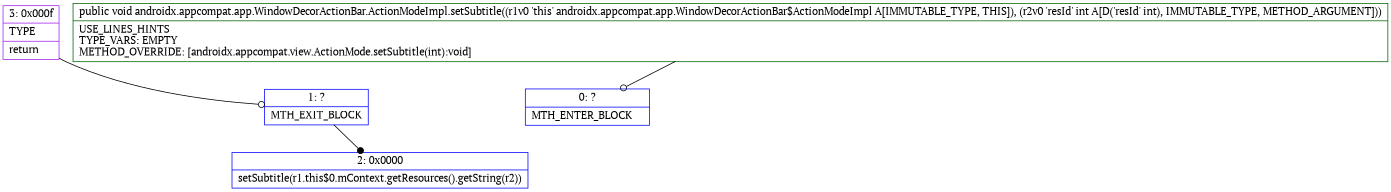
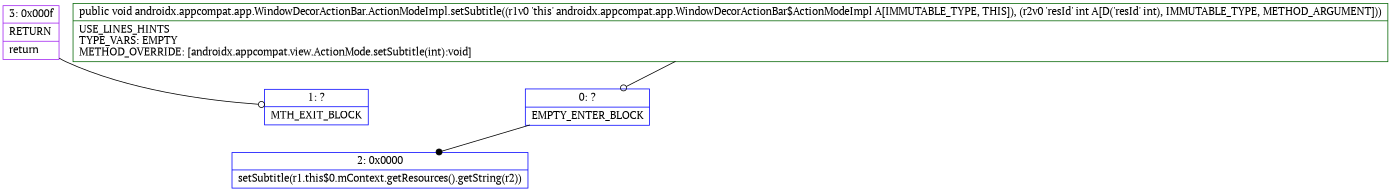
  digraph {
    fontname="PT Serif"
    node [color=blue fontname="PT Serif" shape=record]
    edge [arrowhead=odot fontname="PT Serif"]
-   n1 [label="{0\:\ ?|MTH_ENTER_BLOCK\l}"]
+   n1 [label="{0\:\ ?|EMPTY_ENTER_BLOCK\l}"]
    n2 [label="{2\:\ 0x0000|setSubtitle(r1.this$0.mContext.getResources().getString(r2))\l}"]
-   n3 [color=purple label="{3\:\ 0x000f|TYPE\l|return\l}"]
+   n3 [color=purple label="{3\:\ 0x000f|RETURN\l|return\l}"]
    n4 [label="{1\:\ ?|MTH_EXIT_BLOCK\l}"]
    n5 [color=darkgreen label="{public void androidx.appcompat.app.WindowDecorActionBar.ActionModeImpl.setSubtitle((r1v0 'this' androidx.appcompat.app.WindowDecorActionBar$ActionModeImpl A[IMMUTABLE_TYPE, THIS]), (r2v0 'resId' int A[D('resId' int), IMMUTABLE_TYPE, METHOD_ARGUMENT]))  | USE_LINES_HINTS\lTYPE_VARS: EMPTY\lMETHOD_OVERRIDE: [androidx.appcompat.view.ActionMode.setSubtitle(int):void]\l}"]
-   n4 -> n2 [arrowhead=dot]
+   n1 -> n2 [arrowhead=dot]
    n3 -> n4
    n5 -> n1
  }
